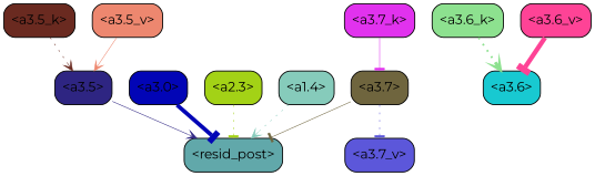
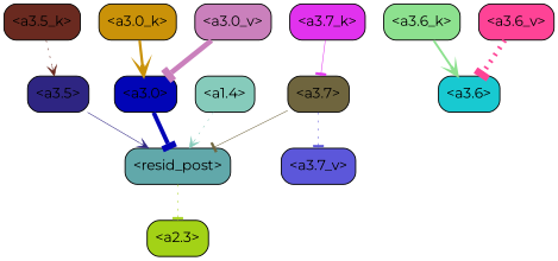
  strict digraph {
    fontname=Montserrat
    splines=true
    node [color=black fontname=Montserrat shape=box style="filled, rounded"]
    edge [arrowhead=tee fontname=Montserrat penwidth=0.6 style=solid]
    "<a3.7>" [fillcolor="#6f653e"]
    "<resid_post>" [fillcolor="#61a8aa"]
    "<a3.7_v>" [fillcolor="#5c57da"]
    "<a3.6>" [fillcolor="#18c9d1"]
    "<a3.5>" [fillcolor="#2e2582"]
    "<a3.0>" [fillcolor="#0205b6"]
    "<a2.3>" [fillcolor="#a3d216"]
    "<a1.4>" [fillcolor="#86cbbb"]
    "<a3.7_k>" [fillcolor="#e132ee"]
    "<a3.6_k>" [fillcolor="#8de18f"]
    "<a3.5_k>" [fillcolor="#6a2a20"]
+   "<a3.0_k>" [fillcolor="#ca9209"]
    "<a3.6_v>" [fillcolor="#fe4396"]
-   "<a3.5_v>" [fillcolor="#ed876f"]
+   "<a3.0_v>" [fillcolor="#ca80bc"]
    "<a3.7>" -> "<resid_post>" [color="#6f653e"]
    "<a3.7>" -> "<a3.7_v>" [color="#5c57da" style=dotted]
    "<a3.5>" -> "<resid_post>" [arrowhead=vee color="#2e2582"]
    "<a3.0>" -> "<resid_post>" [color="#0205b6" penwidth=4.323132634162903]
-   "<a2.3>" -> "<resid_post>" [color="#a3d216" style=dotted]
+   "<resid_post>" -> "<a2.3>" [color="#a3d216" style=dotted]
    "<a1.4>" -> "<resid_post>" [arrowhead=vee color="#86cbbb" style=dotted]
    "<a3.7_k>" -> "<a3.7>" [color="#e132ee"]
-   "<a3.6_k>" -> "<a3.6>" [arrowhead=vee color="#8de18f" penwidth=2.174198240041733 style=dotted]
+   "<a3.6_k>" -> "<a3.6>" [arrowhead=vee color="#8de18f" penwidth=2.174198240041733]
    "<a3.5_k>" -> "<a3.5>" [arrowhead=vee color="#6a2a20" style=dotted]
-   "<a3.6_v>" -> "<a3.6>" [color="#fe4396" penwidth=5.002329230308533]
-   "<a3.5_v>" -> "<a3.5>" [arrowhead=vee color="#ed876f"]
+   "<a3.0_k>" -> "<a3.0>" [arrowhead=vee color="#ca9209" penwidth=2.6274144649505615]
+   "<a3.6_v>" -> "<a3.6>" [color="#fe4396" penwidth=5.002329230308533 style=dotted]
+   "<a3.0_v>" -> "<a3.0>" [color="#ca80bc" penwidth=5.188832879066467]
  }
